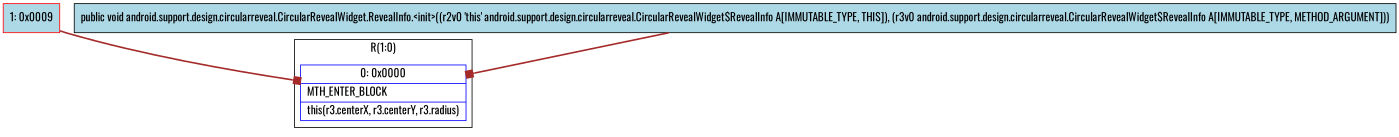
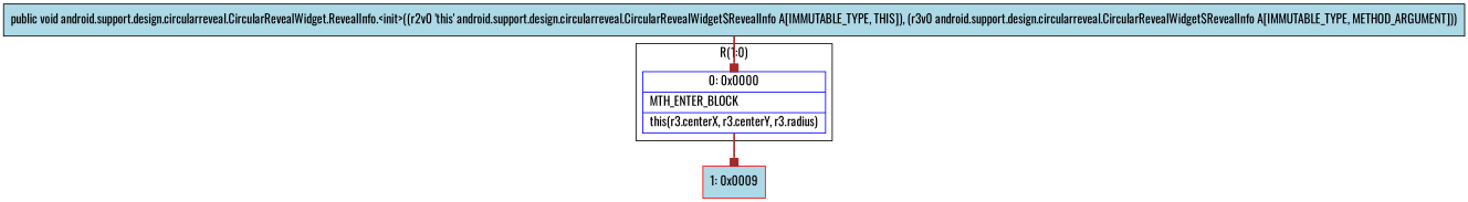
  digraph {
    fontname=Oswald
    node [shape=record style=filled fillcolor=lightblue fontname=Oswald]
    edge [color=brown style=bold arrowhead=box fontname=Oswald]
    n1 [color=blue label="{0\:\ 0x0000|MTH_ENTER_BLOCK\l|this(r3.centerX, r3.centerY, r3.radius)\l}" fillcolor=white]
    n2 [color=red label="{1\:\ 0x0009}"]
    n3 [label="{public void android.support.design.circularreveal.CircularRevealWidget.RevealInfo.\<init\>((r2v0 'this' android.support.design.circularreveal.CircularRevealWidget$RevealInfo A[IMMUTABLE_TYPE, THIS]), (r3v0 android.support.design.circularreveal.CircularRevealWidget$RevealInfo A[IMMUTABLE_TYPE, METHOD_ARGUMENT])) }"]
    subgraph cluster_1 {
      label="R(1:0)"
      n1
    }
-   n2 -> n1
+   n1 -> n2
    n3 -> n1
  }
